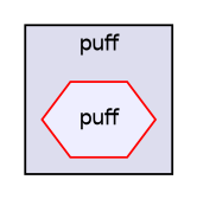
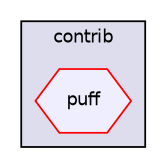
  digraph {
    compound=true
    rankdir=LR
    n1 [fillcolor="#eeeeff" fontname=Helvetica fontsize=10 label=puff pencolor=black shape=hexagon style=filled color=red]
    subgraph cluster_1 {
      bgcolor="#ddddee"
      fontname=Helvetica
      fontsize=10
-     label=puff
+     label=contrib
      pencolor=black
      n1
    }
  }
